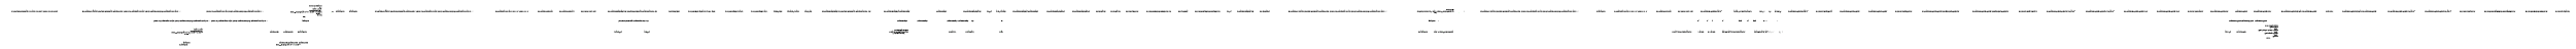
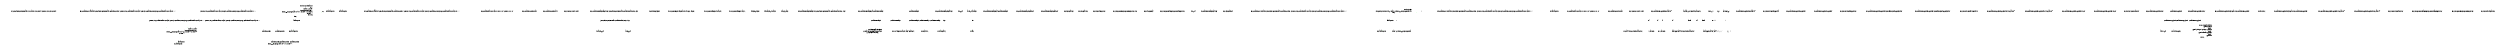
  digraph {
    node [cluster="CommandLine.Text.CopyrightInfo.FormatYears(int[])" file="TokenPartitioner.cs" span="0-0"]
    edge [color=darkseagreen4 style=dashed]
    n1 [cluster="System.Collections.Generic.IEnumerable<TSource>.Pairwise<TSource, TResult>(System.Func<TSource, TSource, TResult>)" file="Scalar.cs" label="Entry System.Collections.Generic.IEnumerable<TSource>.Pairwise<TSource, TResult>(System.Func<TSource, TSource, TResult>)" span="24-24"]
    n2 [cluster="lambda expression" file="Scalar.cs" label="Entry lambda expression" span="18-19"]
    n3 [cluster="lambda expression" file="Scalar.cs" label="Entry lambda expression" span="16-20"]
    n4 [cluster="lambda expression" color=green community=0 file="Scalar.cs" label="info.Item1 == DescriptorType.Scalar ? new[] { f, s } : new Token[] { }" prediction=1 span="19-19"]
    n5 [cluster="lambda expression" color=green community=1 file="Scalar.cs" label="f.IsName() && s.IsValue()\r\n                            ? typeLookup(f.Text).Return(info =>\r\n                                    info.Item1 == DescriptorType.Scalar ? new[] { f, s } : new Token[] { }, new Token[] { })\r\n                                    : new Token[] { }" prediction=0 span="17-20"]
    n6 [cluster="lambda expression" file="Scalar.cs" label="Exit lambda expression" span="16-20"]
    n7 [cluster="lambda expression" file="Scalar.cs" label="Exit lambda expression" span="18-19"]
    n8 [cluster="CommandLine.Core.Scalar.Partition(System.Collections.Generic.IEnumerable<CommandLine.Core.Token>, System.Func<string, CommandLine.Infrastructure.Maybe<System.Tuple<CommandLine.Core.DescriptorType, CommandLine.Infrastructure.Maybe<int>>>>)" file="Scalar.cs" label="Entry CommandLine.Core.Scalar.Partition(System.Collections.Generic.IEnumerable<CommandLine.Core.Token>, System.Func<string, CommandLine.Infrastructure.Maybe<System.Tuple<CommandLine.Core.DescriptorType, CommandLine.Infrastructure.Maybe<int>>>>)" span="11-11"]
    n9 [cluster="CommandLine.Core.Scalar.Partition(System.Collections.Generic.IEnumerable<CommandLine.Core.Token>, System.Func<string, CommandLine.Infrastructure.Maybe<System.Tuple<CommandLine.Core.DescriptorType, CommandLine.Infrastructure.Maybe<int>>>>)" color=green community=1 file="Scalar.cs" label="return from tseq in tokens.Pairwise(\r\n                (f, s) =>\r\n                        f.IsName() && s.IsValue()\r\n                            ? typeLookup(f.Text).Return(info =>\r\n                                    info.Item1 == DescriptorType.Scalar ? new[] { f, s } : new Token[] { }, new Token[] { })\r\n                                    : new Token[] { })\r\n                   from t in tseq\r\n                   select t;" prediction=2 span="15-22"]
    n10 [cluster="CommandLine.Core.Scalar.Partition(System.Collections.Generic.IEnumerable<CommandLine.Core.Token>, System.Func<string, CommandLine.Infrastructure.Maybe<System.Tuple<CommandLine.Core.DescriptorType, CommandLine.Infrastructure.Maybe<int>>>>)" file="Scalar.cs" label="Exit CommandLine.Core.Scalar.Partition(System.Collections.Generic.IEnumerable<CommandLine.Core.Token>, System.Func<string, CommandLine.Infrastructure.Maybe<System.Tuple<CommandLine.Core.DescriptorType, CommandLine.Infrastructure.Maybe<int>>>>)" span="11-11"]
    n11 [cluster="CommandLine.Infrastructure.Maybe<T1>.Return<T1, T2>(System.Func<T1, T2>, T2)" file="Scalar.cs" label="Entry CommandLine.Infrastructure.Maybe<T1>.Return<T1, T2>(System.Func<T1, T2>, T2)" span="103-103"]
    n12 [cluster="CommandLine.Core.Token.IsName()" file="Scalar.cs" label="Entry CommandLine.Core.Token.IsName()" span="72-72"]
    n13 [cluster="CommandLine.Core.Token.IsValue()" file="Scalar.cs" label="Entry CommandLine.Core.Token.IsValue()" span="77-77"]
    n14 [cluster="System.Func<T, TResult>.Invoke(T)" file="Scalar.cs" label="Entry System.Func<T, TResult>.Invoke(T)"]
    n15 [file="Scalar.cs" label="System.Func<string, CommandLine.Infrastructure.Maybe<System.Tuple<CommandLine.Core.DescriptorType, CommandLine.Infrastructure.Maybe<int>>>>" cluster="" span=""]
    n16 [file="Scalar.cs" label="CommandLine.Core.Token" cluster="" span=""]
    n17 [file="Scalar.cs" label="CommandLine.Core.Token" cluster="" span=""]
    n18 [cluster="CommandLine.Text.Example.Example(string, System.Collections.Generic.IEnumerable<CommandLine.UnParserSettings>, object)" file="Sequence.cs" label="Entry CommandLine.Text.Example.Example(string, System.Collections.Generic.IEnumerable<CommandLine.UnParserSettings>, object)" span="16-16"]
    n19 [cluster="CommandLine.Text.Example.Example(string, System.Collections.Generic.IEnumerable<CommandLine.UnParserSettings>, object)" color=green community=0 file="Sequence.cs" label="formatStyles == null" prediction=5 span="19-19"]
    n20 [cluster="CommandLine.Text.Example.Example(string, System.Collections.Generic.IEnumerable<CommandLine.UnParserSettings>, object)" color=green community=0 file="Sequence.cs" label="sample == null" prediction=5 span="20-20"]
    n21 [cluster="CommandLine.Text.Example.Example(string, System.Collections.Generic.IEnumerable<CommandLine.UnParserSettings>, object)" color=green community=0 file="Sequence.cs" label="string.IsNullOrEmpty(helpText)" prediction=3 span="18-18"]
    n22 [cluster="CommandLine.Text.Example.Example(string, System.Collections.Generic.IEnumerable<CommandLine.UnParserSettings>, object)" color=green community=0 file="Sequence.cs" label="throw new ArgumentException(''helpText can't be null or empty'', ''helpText'');" prediction=4 span="18-18"]
    n23 [cluster="CommandLine.Text.Example.Example(string, System.Collections.Generic.IEnumerable<CommandLine.UnParserSettings>, object)" color=green community=0 file="Sequence.cs" label="throw new ArgumentNullException(''formatStyles'');" prediction=6 span="19-19"]
    n24 [cluster="CommandLine.Text.Example.Example(string, System.Collections.Generic.IEnumerable<CommandLine.UnParserSettings>, object)" color=green community=0 file="Sequence.cs" label="throw new ArgumentNullException(''sample'');" prediction=8 span="20-20"]
    n25 [cluster="CommandLine.Text.Example.Example(string, System.Collections.Generic.IEnumerable<CommandLine.UnParserSettings>, object)" color=green community=0 file="Sequence.cs" label="this.helpText = helpText" prediction=9 span="22-22"]
    n26 [cluster="CommandLine.Text.Example.Example(string, System.Collections.Generic.IEnumerable<CommandLine.UnParserSettings>, object)" color=green community=0 file="Sequence.cs" label="this.formatStyles = formatStyles" prediction=10 span="23-23"]
    n27 [cluster="CommandLine.Text.Example.Example(string, System.Collections.Generic.IEnumerable<CommandLine.UnParserSettings>, object)" color=green community=0 file="Sequence.cs" label="this.sample = sample" prediction=11 span="24-24"]
    n28 [cluster="CommandLine.Text.Example.Example(string, System.Collections.Generic.IEnumerable<CommandLine.UnParserSettings>, object)" file="Sequence.cs" label="Exit CommandLine.Text.Example.Example(string, System.Collections.Generic.IEnumerable<CommandLine.UnParserSettings>, object)" span="16-16"]
    n29 [cluster="CommandLine.Text.Example.Equals(CommandLine.Text.Example)" file="Sequence.cs" label="Entry CommandLine.Text.Example.Equals(CommandLine.Text.Example)" span="82-82"]
    n30 [cluster="CommandLine.Text.Example.Equals(CommandLine.Text.Example)" file="Sequence.cs" label="return HelpText.Equals(other.HelpText)\r\n                && FormatStyles.SequenceEqual(other.FormatStyles)\r\n                && Sample.Equals(other.Sample);" span="89-91"]
    n31 [cluster="CommandLine.Text.Example.Equals(CommandLine.Text.Example)" file="Sequence.cs" label="other == null" span="84-84"]
    n32 [cluster="CommandLine.Text.Example.Equals(CommandLine.Text.Example)" file="Sequence.cs" label="return false;" span="86-86"]
    n33 [cluster="CommandLine.Text.Example.Equals(CommandLine.Text.Example)" file="Sequence.cs" label="Exit CommandLine.Text.Example.Equals(CommandLine.Text.Example)" span="82-82"]
    n34 [cluster="CommandLine.Text.Example.GetHashCode()" file="Sequence.cs" label="Entry CommandLine.Text.Example.GetHashCode()" span="72-72"]
+   n35 [cluster="CommandLine.Text.Example.GetHashCode()" file="Sequence.cs" label="return new { HelpText, FormatStyles, Sample }.GetHashCode();" span="74-74"]
    n36 [cluster="CommandLine.Text.Example.GetHashCode()" file="Sequence.cs" label="Exit CommandLine.Text.Example.GetHashCode()" span="72-72"]
    n37 [cluster="object.Equals(object)" file="Sequence.cs" label="Entry object.Equals(object)"]
    n38 [cluster="string.Equals(string)" file="Sequence.cs" label="Entry string.Equals(string)"]
    n39 [cluster="string.IsNullOrEmpty(string)" file="Sequence.cs" label="Entry string.IsNullOrEmpty(string)"]
    n40 [cluster="System.ArgumentException.ArgumentException(string, string)" file="Sequence.cs" label="Entry System.ArgumentException.ArgumentException(string, string)"]
    n41 [cluster="Unk.SequenceEqual" file="Sequence.cs" label="Entry Unk.SequenceEqual" span=""]
    n42 [cluster="System.ArgumentNullException.ArgumentNullException(string)" file="Sequence.cs" label="Entry System.ArgumentNullException.ArgumentNullException(string)"]
    n43 [cluster="CommandLine.Text.Example.Equals(object)" file="Sequence.cs" label="Entry CommandLine.Text.Example.Equals(object)" span="57-57"]
    n44 [cluster="CommandLine.Text.Example.Equals(object)" file="Sequence.cs" label="return base.Equals(obj);" span="65-65"]
    n45 [cluster="CommandLine.Text.Example.Equals(object)" color=green community=0 file="Sequence.cs" label="var other = obj as Example" prediction=12 span="59-59"]
    n46 [cluster="CommandLine.Text.Example.Equals(object)" file="Sequence.cs" label="return Equals(other);" span="62-62"]
    n47 [cluster="CommandLine.Text.Example.Equals(object)" color=green community=0 file="Sequence.cs" label="other != null" prediction=13 span="60-60"]
    n48 [cluster="CommandLine.Text.Example.Equals(object)" file="Sequence.cs" label="Exit CommandLine.Text.Example.Equals(object)" span="57-57"]
    n49 [cluster="object.GetHashCode()" file="Sequence.cs" label="Entry object.GetHashCode()"]
    n50 [file="Sequence.cs" label="CommandLine.Text.Example" cluster="" span=""]
    n51 [cluster="CommandLine.Core.Switch.Partition(System.Collections.Generic.IEnumerable<CommandLine.Core.Token>, System.Func<string, CommandLine.Infrastructure.Maybe<System.Tuple<CommandLine.Core.DescriptorType, CommandLine.Infrastructure.Maybe<int>>>>)" file="Switch.cs" label="Entry CommandLine.Core.Switch.Partition(System.Collections.Generic.IEnumerable<CommandLine.Core.Token>, System.Func<string, CommandLine.Infrastructure.Maybe<System.Tuple<CommandLine.Core.DescriptorType, CommandLine.Infrastructure.Maybe<int>>>>)" span="11-11"]
    n52 [cluster="CommandLine.Core.Switch.Partition(System.Collections.Generic.IEnumerable<CommandLine.Core.Token>, System.Func<string, CommandLine.Infrastructure.Maybe<System.Tuple<CommandLine.Core.DescriptorType, CommandLine.Infrastructure.Maybe<int>>>>)" color=green community=1 file="Switch.cs" label="return from t in tokens\r\n                   where typeLookup(t.Text).Return(info => t.IsName() && info.Item1 == DescriptorType.Boolean, false)\r\n                   select t;" prediction=14 span="15-17"]
    n53 [cluster="lambda expression" file="Switch.cs" label="Entry lambda expression" span="16-16"]
    n54 [cluster="lambda expression" color=green community=0 file="Switch.cs" label="t.IsName() && info.Item1 == DescriptorType.Boolean" prediction=14 span="16-16"]
    n55 [cluster="CommandLine.Core.Switch.Partition(System.Collections.Generic.IEnumerable<CommandLine.Core.Token>, System.Func<string, CommandLine.Infrastructure.Maybe<System.Tuple<CommandLine.Core.DescriptorType, CommandLine.Infrastructure.Maybe<int>>>>)" file="Switch.cs" label="Exit CommandLine.Core.Switch.Partition(System.Collections.Generic.IEnumerable<CommandLine.Core.Token>, System.Func<string, CommandLine.Infrastructure.Maybe<System.Tuple<CommandLine.Core.DescriptorType, CommandLine.Infrastructure.Maybe<int>>>>)" span="11-11"]
    n56 [cluster="lambda expression" file="Switch.cs" label="Exit lambda expression" span="16-16"]
    n57 [cluster="CommandLine.Infrastructure.Maybe<T1>.Return<T1, T2>(System.Func<T1, T2>, T2)" file="Switch.cs" label="Entry CommandLine.Infrastructure.Maybe<T1>.Return<T1, T2>(System.Func<T1, T2>, T2)" span="103-103"]
    n58 [cluster="CommandLine.Core.Token.IsName()" file="Switch.cs" label="Entry CommandLine.Core.Token.IsName()" span="72-72"]
    n59 [cluster="System.Func<T, TResult>.Invoke(T)" file="Switch.cs" label="Entry System.Func<T, TResult>.Invoke(T)"]
    n60 [label="Entry CommandLine.Text.CopyrightInfo.FormatYears(int[])" span="161-161"]
    n61 [label="return years[0].ToString(CultureInfo.InvariantCulture);" span="165-165"]
    n62 [label="i < years.Length" span="169-169"]
    n63 [label="yearsPart.Append(years[i].ToString(CultureInfo.InvariantCulture))" span="171-171"]
    n64 [label="next < years.Length" span="173-173"]
    n65 [label="yearsPart.Append(years[next] - years[i] > 1 ? '' - '' : '', '')" span="175-175"]
    n66 [label="years.Length == 1" span="163-163"]
    n67 [label="var yearsPart = new StringBuilder(years.Length * 6)" span="168-168"]
    n68 [label="int i = 0" span="169-169"]
    n69 [label="i++" span="169-169"]
    n70 [label="int next = i + 1" span="172-172"]
    n71 [label="Exit CommandLine.Text.CopyrightInfo.FormatYears(int[])" span="161-161"]
    n72 [cluster="System.Text.StringBuilder.Append(char)" label="Entry System.Text.StringBuilder.Append(char)"]
    n73 [cluster="CommandLine.Text.CopyrightInfo.CopyrightInfo()" label="Entry CommandLine.Text.CopyrightInfo.CopyrightInfo()" span="74-74"]
    n74 [cluster="CommandLine.Text.CopyrightInfo.CopyrightInfo()" label="Exit CommandLine.Text.CopyrightInfo.CopyrightInfo()" span="74-74"]
    n75 [cluster="System.Text.StringBuilder.Append(string)" label="Entry System.Text.StringBuilder.Append(string)"]
    n76 [cluster="CommandLine.Text.CopyrightInfo.CopyrightInfo(System.Reflection.AssemblyCopyrightAttribute)" label="Entry CommandLine.Text.CopyrightInfo.CopyrightInfo(System.Reflection.AssemblyCopyrightAttribute)" span="83-83"]
    n77 [cluster="CommandLine.Text.CopyrightInfo.CopyrightInfo(System.Reflection.AssemblyCopyrightAttribute)" label="Exit CommandLine.Text.CopyrightInfo.CopyrightInfo(System.Reflection.AssemblyCopyrightAttribute)" span="83-83"]
    n78 [cluster="System.Text.StringBuilder.StringBuilder(int)" label="Entry System.Text.StringBuilder.StringBuilder(int)"]
    n79 [cluster="CommandLine.Text.CopyrightInfo.CopyrightInfo(bool, string, params int[])" label="Entry CommandLine.Text.CopyrightInfo.CopyrightInfo(bool, string, params int[])" span="59-59"]
    n80 [cluster="CommandLine.Text.CopyrightInfo.CopyrightInfo(bool, string, params int[])" label="Exit CommandLine.Text.CopyrightInfo.CopyrightInfo(bool, string, params int[])" span="59-59"]
    n81 [cluster="CommandLine.Text.CopyrightInfo.CopyrightInfo(string, int)" label="Entry CommandLine.Text.CopyrightInfo.CopyrightInfo(string, int)" span="32-32"]
    n82 [cluster="CommandLine.Text.CopyrightInfo.CopyrightInfo(string, int)" label="Exit CommandLine.Text.CopyrightInfo.CopyrightInfo(string, int)" span="32-32"]
    n83 [cluster="int.ToString(System.IFormatProvider)" label="Entry int.ToString(System.IFormatProvider)"]
    n84 [cluster="CommandLine.Text.CopyrightInfo.ToString()" label="Entry CommandLine.Text.CopyrightInfo.ToString()" span="137-137"]
    n85 [cluster="CommandLine.Text.CopyrightInfo.ToString()" label="attribute != null" span="139-139"]
    n86 [cluster="CommandLine.Text.CopyrightInfo.ToString()" label="return attribute.Copyright;" span="141-141"]
    n87 [cluster="CommandLine.Text.CopyrightInfo.ToString()" label="return new StringBuilder(builderSize)\r\n                .Append(CopyrightWord)\r\n                .Append(' ')\r\n                .Append(isSymbolUpper ? SymbolUpper : SymbolLower)\r\n                .Append(' ')\r\n                .Append(FormatYears(copyrightYears))\r\n                .Append(' ')\r\n                .Append(author)\r\n                .ToString();" span="144-152"]
    n88 [cluster="CommandLine.Text.CopyrightInfo.ToString()" label="Exit CommandLine.Text.CopyrightInfo.ToString()" span="137-137"]
    n89 [cluster="CommandLine.Text.CopyrightInfo.implicit operator string(CommandLine.Text.CopyrightInfo)" label="Entry CommandLine.Text.CopyrightInfo.implicit operator string(CommandLine.Text.CopyrightInfo)" span="128-128"]
    n90 [cluster="CommandLine.Text.CopyrightInfo.implicit operator string(CommandLine.Text.CopyrightInfo)" label="return info.ToString();" span="130-130"]
    n91 [cluster="CommandLine.Text.CopyrightInfo.implicit operator string(CommandLine.Text.CopyrightInfo)" label="Exit CommandLine.Text.CopyrightInfo.implicit operator string(CommandLine.Text.CopyrightInfo)" span="128-128"]
    n92 [cluster="CommandLine.Text.CopyrightInfo.CopyrightInfo(string, params int[])" label="Entry CommandLine.Text.CopyrightInfo.CopyrightInfo(string, params int[])" span="45-45"]
    n93 [cluster="CommandLine.Text.CopyrightInfo.CopyrightInfo(string, params int[])" label="Exit CommandLine.Text.CopyrightInfo.CopyrightInfo(string, params int[])" span="45-45"]
    n94 [cluster="System.Text.StringBuilder.ToString()" label="Entry System.Text.StringBuilder.ToString()"]
    n95 [cluster="System.ArgumentOutOfRangeException.ArgumentOutOfRangeException(string)" label="Entry System.ArgumentOutOfRangeException.ArgumentOutOfRangeException(string)"]
    n96 [cluster="System.ArgumentException.ArgumentException(string)" label="Entry System.ArgumentException.ArgumentException(string)"]
    n97 [cluster="string.IsNullOrWhiteSpace(string)" label="Entry string.IsNullOrWhiteSpace(string)"]
    n98 [label="CommandLine.Text.CopyrightInfo" cluster="" span=""]
    n3 -> n4 [color=green label="CommandLine.Core.Token"]
    n5 -> n2 [color=green label="lambda expression"]
    n8 -> n5 [color=green label="System.Func<string, CommandLine.Infrastructure.Maybe<System.Tuple<CommandLine.Core.DescriptorType, CommandLine.Infrastructure.Maybe<int>>>>"]
    n9 -> n3 [color=green label="lambda expression"]
    n9 -> n9 [color=green label=tseq]
    n15 -> n5 [color=green label="System.Func<string, CommandLine.Infrastructure.Maybe<System.Tuple<CommandLine.Core.DescriptorType, CommandLine.Infrastructure.Maybe<int>>>>"]
    n16 -> n4 [color=green label="CommandLine.Core.Token"]
    n17 -> n4 [color=green label="CommandLine.Core.Token"]
    n18 -> n19 [color=green label="System.Collections.Generic.IEnumerable<CommandLine.UnParserSettings>"]
    n18 -> n20 [color=green label=object]
    n29 -> n30 [label="CommandLine.Text.Example"]
    n43 -> n44 [label=object]
    n45 -> n32 [color=green label=other]
    n50 -> n30 [label="CommandLine.Text.Example"]
+   n50 -> n35 [label="CommandLine.Text.Example"]
    n50 -> n44 [color=green label="CommandLine.Text.Example"]
    n50 -> n46 [label="CommandLine.Text.Example"]
    n52 -> n52 [color=green label=t]
    n52 -> n53 [color=green label="lambda expression"]
    n52 -> n54 [color=green label=t]
    n60 -> n61 [label="int[]"]
    n60 -> n62 [label="int[]"]
    n60 -> n63 [label="int[]"]
    n60 -> n64 [label="int[]"]
    n60 -> n65 [label="int[]"]
    n67 -> n63 [label=yearsPart]
    n67 -> n65 [label=yearsPart]
    n68 -> n63 [label=i]
    n68 -> n65 [label=i]
    n68 -> n69 [label=i]
    n69 -> n69 [label=i]
    n70 -> n65 [label=next]
    n98 -> n85 [label="CommandLine.Text.CopyrightInfo"]
    n98 -> n86 [label="CommandLine.Text.CopyrightInfo"]
    n98 -> n87 [label="CommandLine.Text.CopyrightInfo"]
  }
